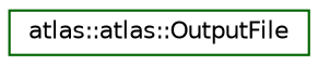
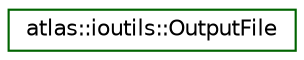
  digraph {
    rankdir=LR
-   n1 [color=darkgreen fillcolor=white fontname=Helvetica fontsize=10 height=0.2 label="atlas::atlas::OutputFile" shape=record style=filled width=0.4]
+   n1 [color=darkgreen fillcolor=white fontname=Helvetica fontsize=10 height=0.2 label="atlas::ioutils::OutputFile" shape=record style=filled width=0.4]
  }
